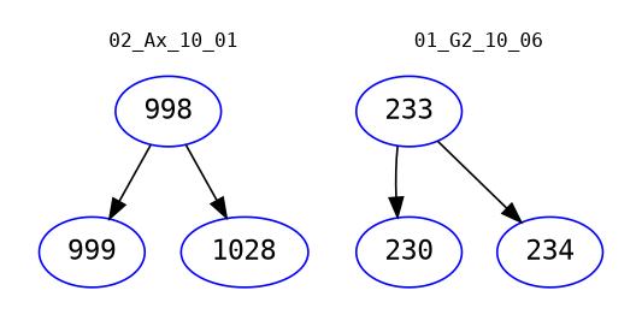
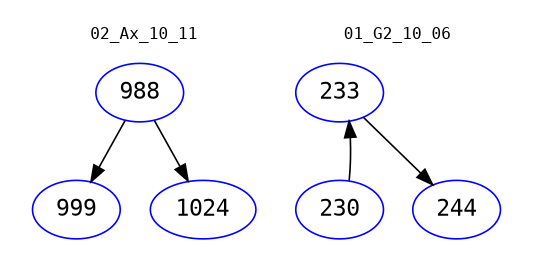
  digraph {
    fontname="DejaVu Sans Mono"
    node [color=blue fontname="DejaVu Sans Mono"]
    edge [color=black fontname="DejaVu Sans Mono"]
-   n1 [label=998]
+   n1 [label=988]
    n2 [label=999]
-   n3 [label=1028]
+   n3 [label=1024]
    n4 [label=233]
    n5 [label=230]
-   n6 [label=234]
+   n6 [label=244]
    subgraph cluster_1 {
      color=white
      fontsize=10
-     label="02_Ax_10_01"
+     label="02_Ax_10_11"
      n1
      n2
      n3
    }
    subgraph cluster_2 {
      color=white
      fontsize=10
      label="01_G2_10_06"
      n4
      n5
      n6
    }
    n1 -> n2
    n1 -> n3
-   n4 -> n5
+   n5 -> n4
    n4 -> n6
  }
